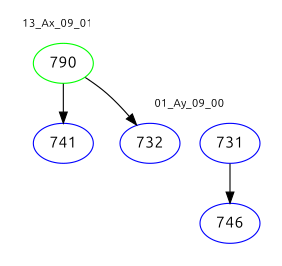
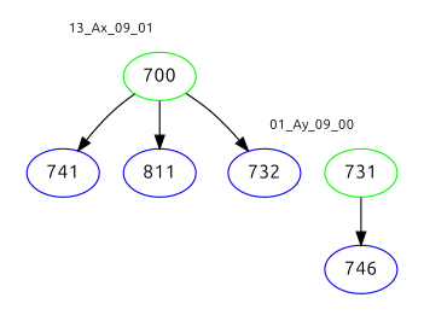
  digraph {
    fontname=Ubuntu
    node [color=blue fontname=Ubuntu]
    edge [color=black fontname=Ubuntu]
-   n1 [label=731]
+   n1 [color=green label=731]
    n2 [label=732]
    n3 [label=746]
-   n4 [color=green label=790]
+   n4 [color=green label=700]
    n5 [label=741]
+   n6 [label=811]
    subgraph cluster_1 {
      color=white
      fontsize=10
      label="01_Ay_09_00"
      n1
      n2
      n3
    }
    subgraph cluster_2 {
      color=white
      fontsize=10
      label="13_Ax_09_01"
      n4
      n5
+     n6
    }
    n1 -> n3
    n4 -> n2
    n4 -> n5
+   n4 -> n6
  }
